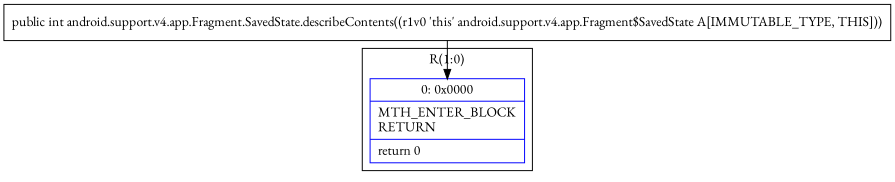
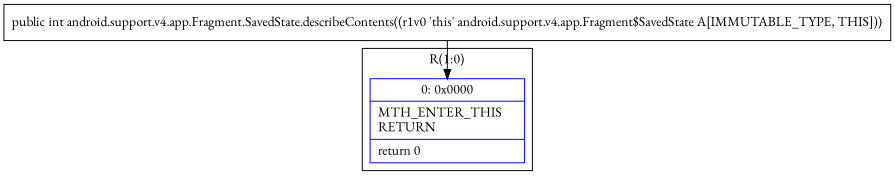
  digraph {
    fontname="EB Garamond"
    node [shape=record fontname="EB Garamond"]
-   n1 [color=blue label="{0\:\ 0x0000|MTH_ENTER_BLOCK\lRETURN\l|return 0\l}"]
+   n1 [color=blue label="{0\:\ 0x0000|MTH_ENTER_THIS\lRETURN\l|return 0\l}"]
    n2 [label="{public int android.support.v4.app.Fragment.SavedState.describeContents((r1v0 'this' android.support.v4.app.Fragment$SavedState A[IMMUTABLE_TYPE, THIS])) }"]
    subgraph cluster_1 {
      label="R(1:0)"
      n1
    }
    n2 -> n1 [fontname="EB Garamond"]
  }
